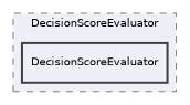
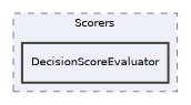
  digraph {
    compound=true
    rankdir=LR
    n1 [color=grey25 fillcolor="#edf0f7" fontname=Helvetica fontsize=10 label=DecisionScoreEvaluator shape=box style="filled,bold,"]
    subgraph cluster_1 {
      bgcolor="#edf0f7"
      fontname=Helvetica
      fontsize=10
-     label=DecisionScoreEvaluator
+     label=Scorers
      pencolor=grey50
      style="filled,dashed,"
      n1
    }
  }
